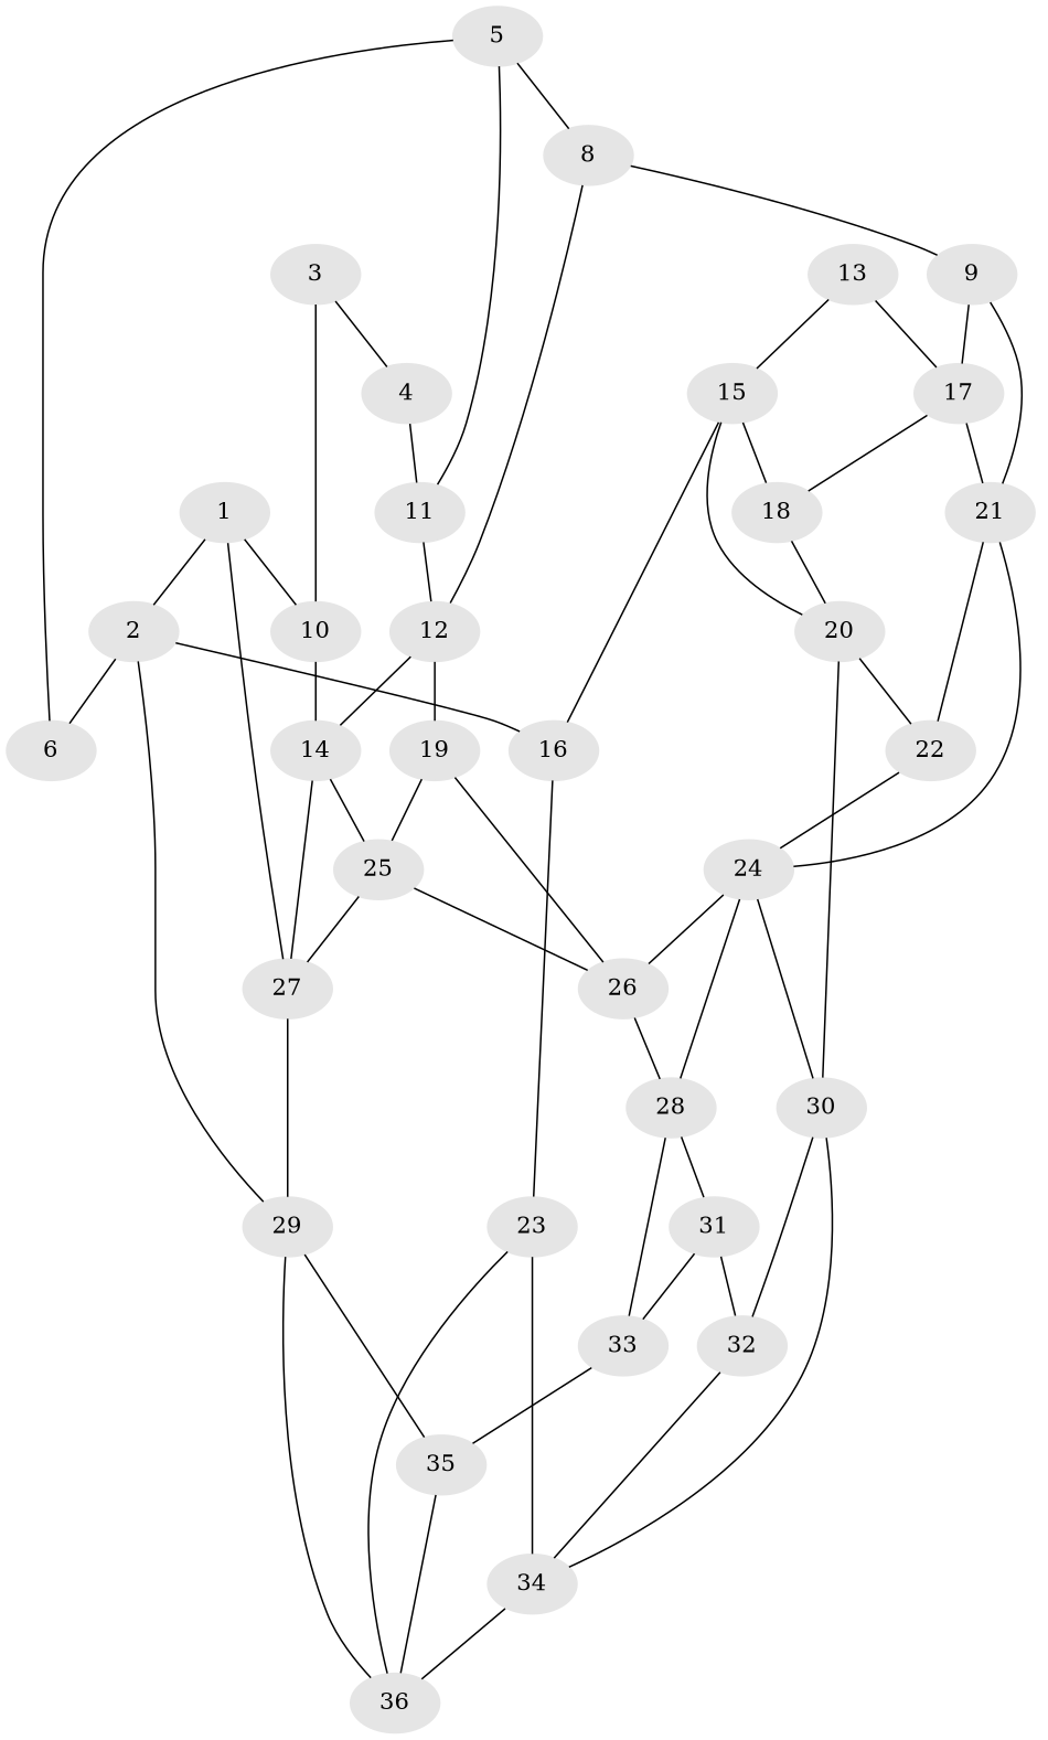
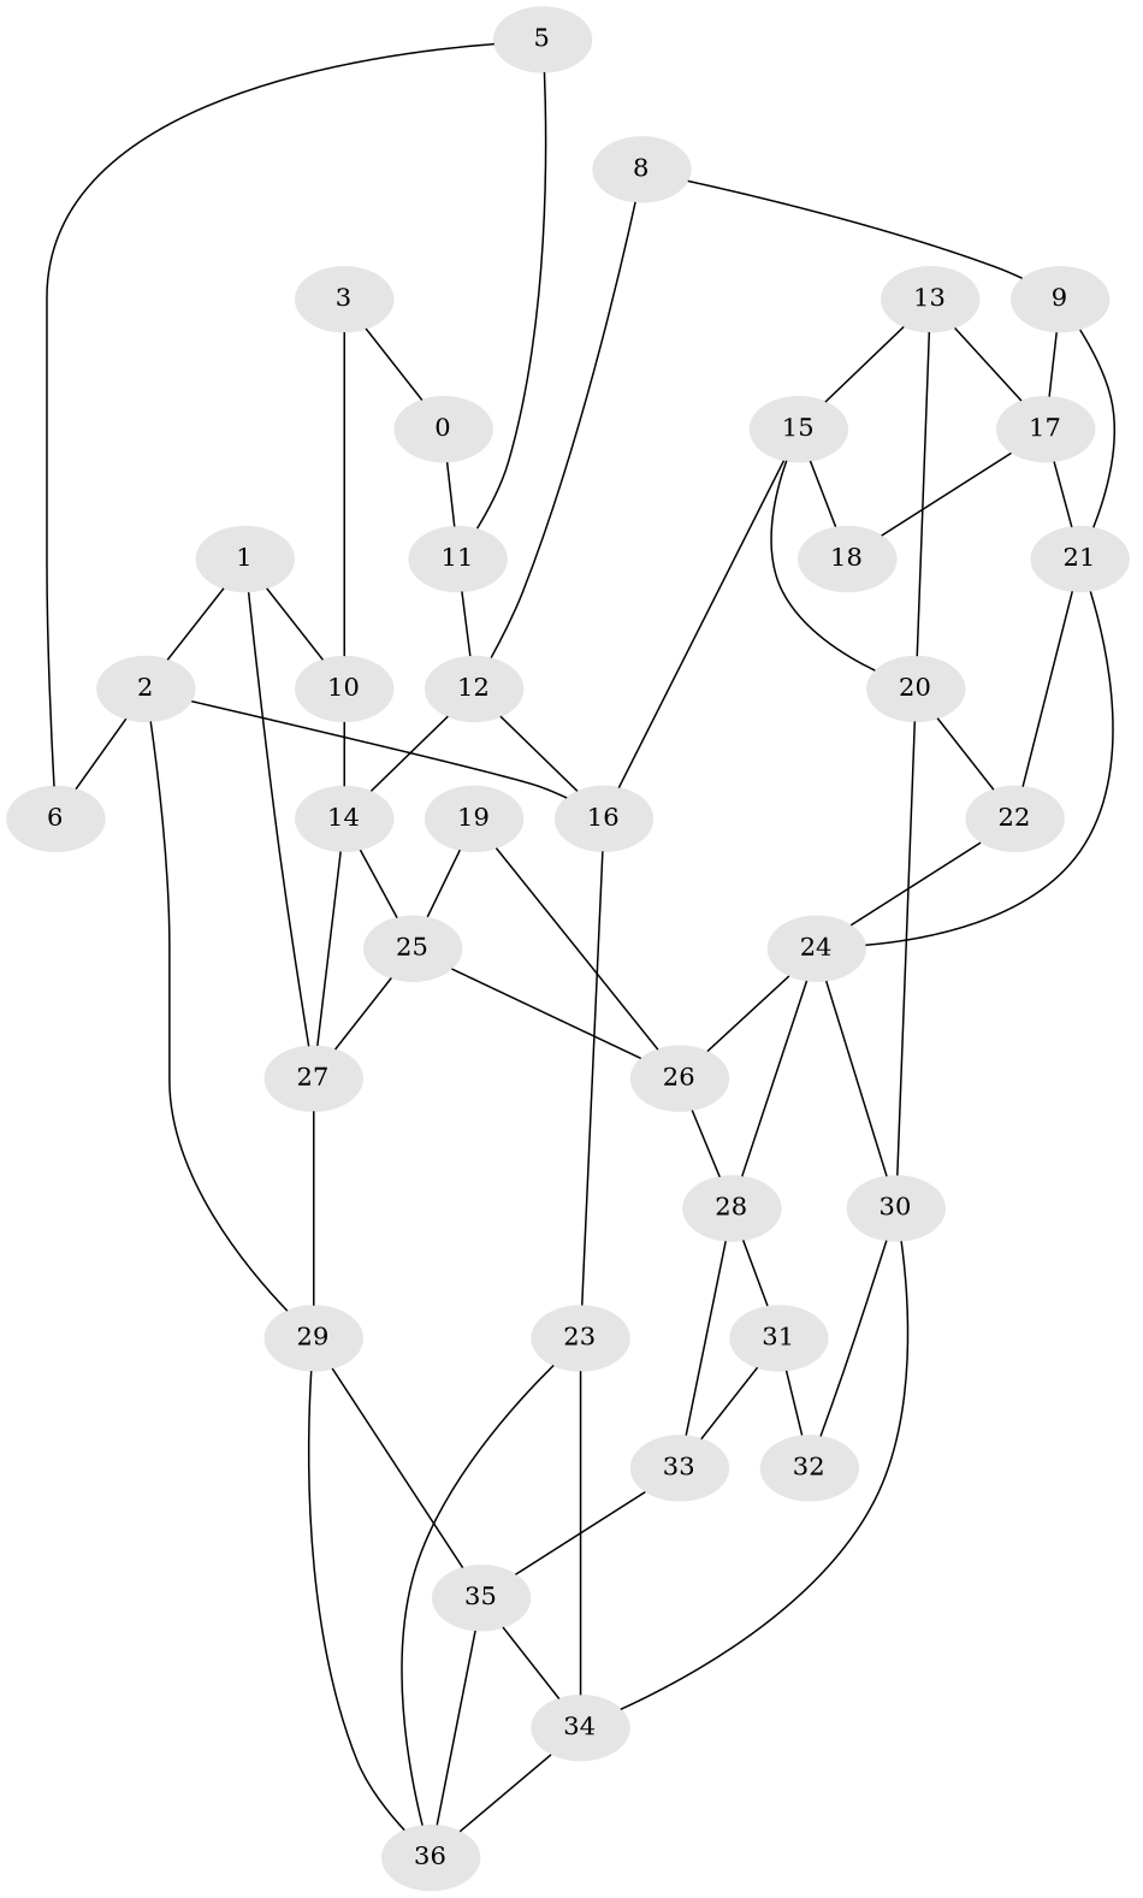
  graph {
    node [color=gray90 style=filled]
    edge [weight=1.0]
    1
    2
    10
    27
    6
    16
    29
    14
    23
    36
    35
    3
-   4
+   4 [label=0]
    11
    12
    5
    8
    9
    13
    17
    15
    21
    19
    18
    22
    24
    25
    26
    20
    30
    34
    28
    32
    31
    33
    1 -- 2
    1 -- 10
    1 -- 27
    2 -- 6
    2 -- 16
    2 -- 29
    10 -- 14
    27 -- 29
    16 -- 23 [weight=2.0]
    29 -- 36
    29 -- 35
    14 -- 27
    14 -- 25
    23 -- 36
    23 -- 34
    35 -- 36
    3 -- 10 [weight=2.0]
    3 -- 4
    4 -- 11 [weight=2.0]
    11 -- 12
    12 -- 14
-   12 -- 19
+   12 -- 16
    5 -- 6
    5 -- 11
-   5 -- 8
    8 -- 12
    8 -- 9
    9 -- 17
    9 -- 21
    13 -- 17
    13 -- 15
    17 -- 21
    17 -- 18
    15 -- 16
    15 -- 18
    15 -- 20
    21 -- 22
    21 -- 24
    19 -- 25
    19 -- 26
-   18 -- 20
+   13 -- 20
    22 -- 24
    24 -- 26
    24 -- 30
    24 -- 28
    25 -- 27
    25 -- 26
    26 -- 28
    20 -- 22
    20 -- 30
    30 -- 34
    30 -- 32
    34 -- 36
    28 -- 31
    28 -- 33
-   32 -- 34
+   35 -- 34
    31 -- 32
    31 -- 33
    33 -- 35 [weight=2.0]
  }
